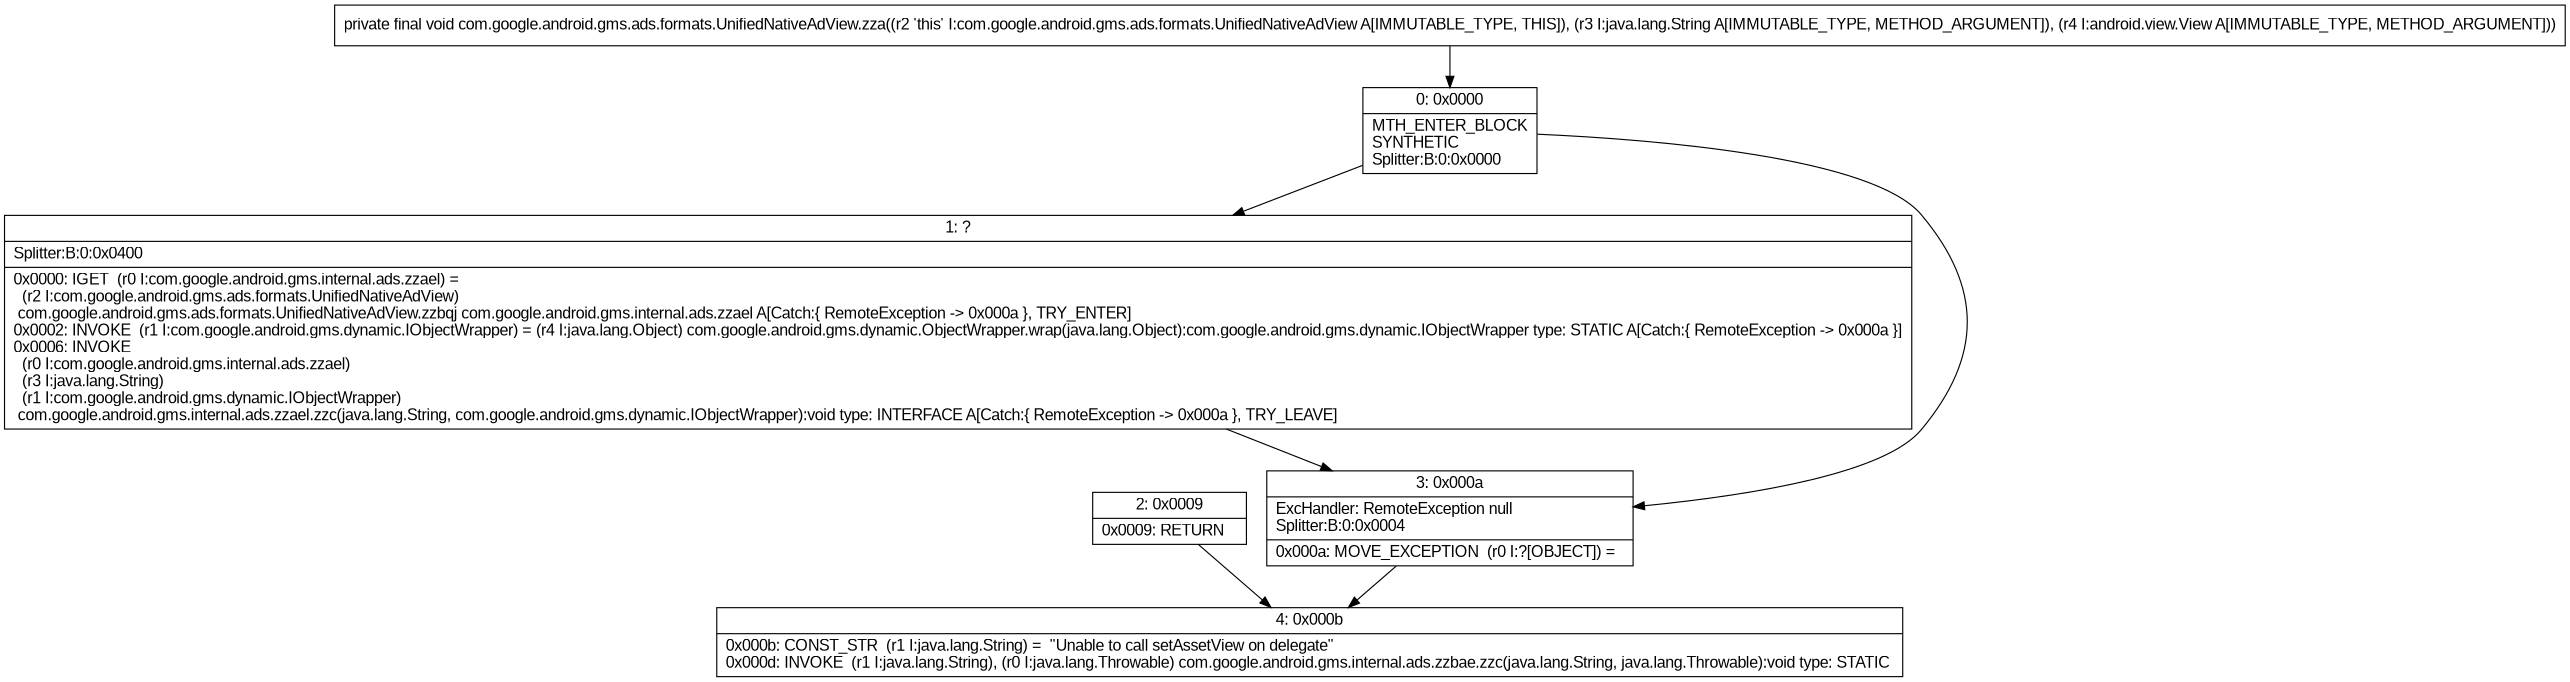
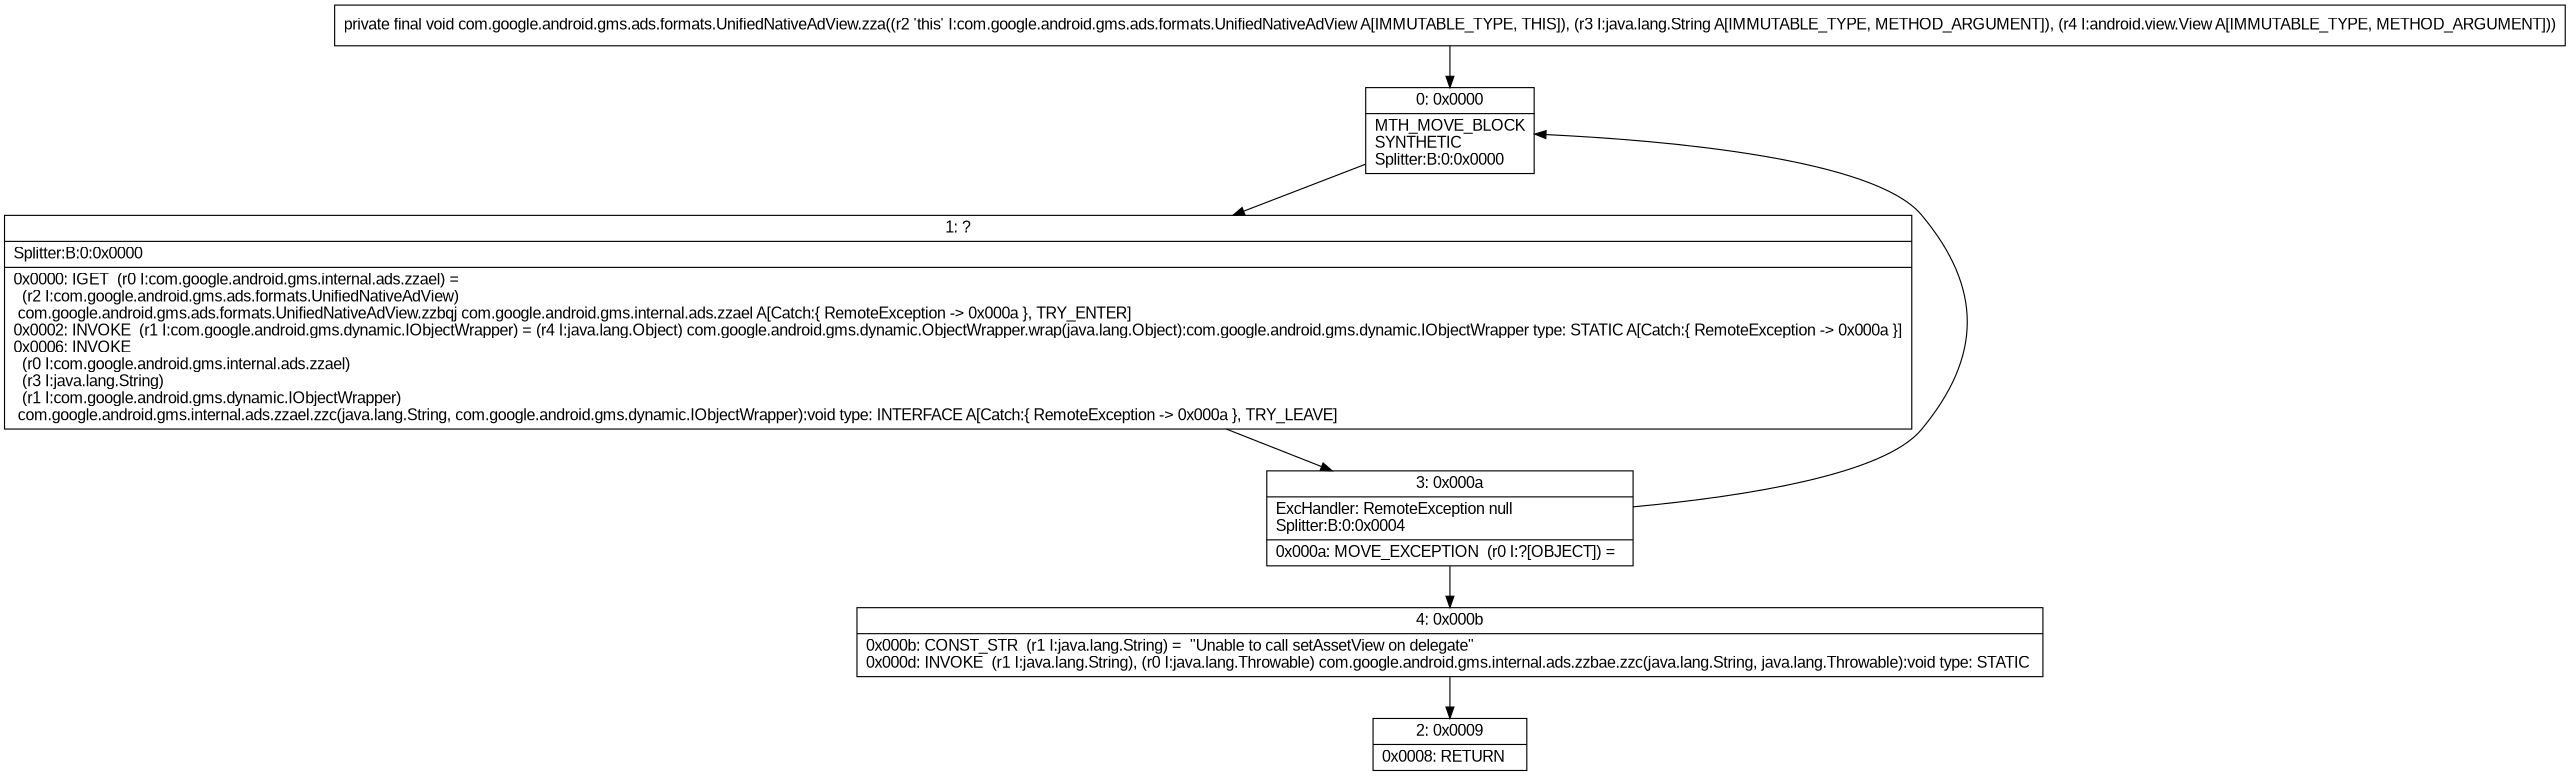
  digraph {
    fontname="Liberation Sans"
    node [fontname="Liberation Sans" shape=record]
    edge [fontname="Liberation Sans"]
-   n1 [label="{0\:\ 0x0000|MTH_ENTER_BLOCK\lSYNTHETIC\lSplitter:B:0:0x0000\l}"]
-   n2 [label="{1\:\ ?|Splitter:B:0:0x0400\l|0x0000: IGET  (r0 I:com.google.android.gms.internal.ads.zzael) = \l  (r2 I:com.google.android.gms.ads.formats.UnifiedNativeAdView)\l com.google.android.gms.ads.formats.UnifiedNativeAdView.zzbqj com.google.android.gms.internal.ads.zzael A[Catch:\{ RemoteException \-\> 0x000a \}, TRY_ENTER]\l0x0002: INVOKE  (r1 I:com.google.android.gms.dynamic.IObjectWrapper) = (r4 I:java.lang.Object) com.google.android.gms.dynamic.ObjectWrapper.wrap(java.lang.Object):com.google.android.gms.dynamic.IObjectWrapper type: STATIC A[Catch:\{ RemoteException \-\> 0x000a \}]\l0x0006: INVOKE  \l  (r0 I:com.google.android.gms.internal.ads.zzael)\l  (r3 I:java.lang.String)\l  (r1 I:com.google.android.gms.dynamic.IObjectWrapper)\l com.google.android.gms.internal.ads.zzael.zzc(java.lang.String, com.google.android.gms.dynamic.IObjectWrapper):void type: INTERFACE A[Catch:\{ RemoteException \-\> 0x000a \}, TRY_LEAVE]\l}"]
+   n1 [label="{0\:\ 0x0000|MTH_MOVE_BLOCK\lSYNTHETIC\lSplitter:B:0:0x0000\l}"]
+   n2 [label="{1\:\ ?|Splitter:B:0:0x0000\l|0x0000: IGET  (r0 I:com.google.android.gms.internal.ads.zzael) = \l  (r2 I:com.google.android.gms.ads.formats.UnifiedNativeAdView)\l com.google.android.gms.ads.formats.UnifiedNativeAdView.zzbqj com.google.android.gms.internal.ads.zzael A[Catch:\{ RemoteException \-\> 0x000a \}, TRY_ENTER]\l0x0002: INVOKE  (r1 I:com.google.android.gms.dynamic.IObjectWrapper) = (r4 I:java.lang.Object) com.google.android.gms.dynamic.ObjectWrapper.wrap(java.lang.Object):com.google.android.gms.dynamic.IObjectWrapper type: STATIC A[Catch:\{ RemoteException \-\> 0x000a \}]\l0x0006: INVOKE  \l  (r0 I:com.google.android.gms.internal.ads.zzael)\l  (r3 I:java.lang.String)\l  (r1 I:com.google.android.gms.dynamic.IObjectWrapper)\l com.google.android.gms.internal.ads.zzael.zzc(java.lang.String, com.google.android.gms.dynamic.IObjectWrapper):void type: INTERFACE A[Catch:\{ RemoteException \-\> 0x000a \}, TRY_LEAVE]\l}"]
    n3 [label="{3\:\ 0x000a|ExcHandler: RemoteException null\lSplitter:B:0:0x0004\l|0x000a: MOVE_EXCEPTION  (r0 I:?[OBJECT]) =  \l}"]
    n4 [label="{4\:\ 0x000b|0x000b: CONST_STR  (r1 I:java.lang.String) =  \"Unable to call setAssetView on delegate\" \l0x000d: INVOKE  (r1 I:java.lang.String), (r0 I:java.lang.Throwable) com.google.android.gms.internal.ads.zzbae.zzc(java.lang.String, java.lang.Throwable):void type: STATIC \l}"]
-   n5 [label="{2\:\ 0x0009|0x0009: RETURN   \l}"]
+   n5 [label="{2\:\ 0x0009|0x0008: RETURN   \l}"]
    n6 [label="{private final void com.google.android.gms.ads.formats.UnifiedNativeAdView.zza((r2 'this' I:com.google.android.gms.ads.formats.UnifiedNativeAdView A[IMMUTABLE_TYPE, THIS]), (r3 I:java.lang.String A[IMMUTABLE_TYPE, METHOD_ARGUMENT]), (r4 I:android.view.View A[IMMUTABLE_TYPE, METHOD_ARGUMENT])) }"]
    n1 -> n2
-   n1 -> n3
+   n3 -> n1
    n2 -> n3
    n3 -> n4
-   n5 -> n4
+   n4 -> n5
    n6 -> n1
  }
